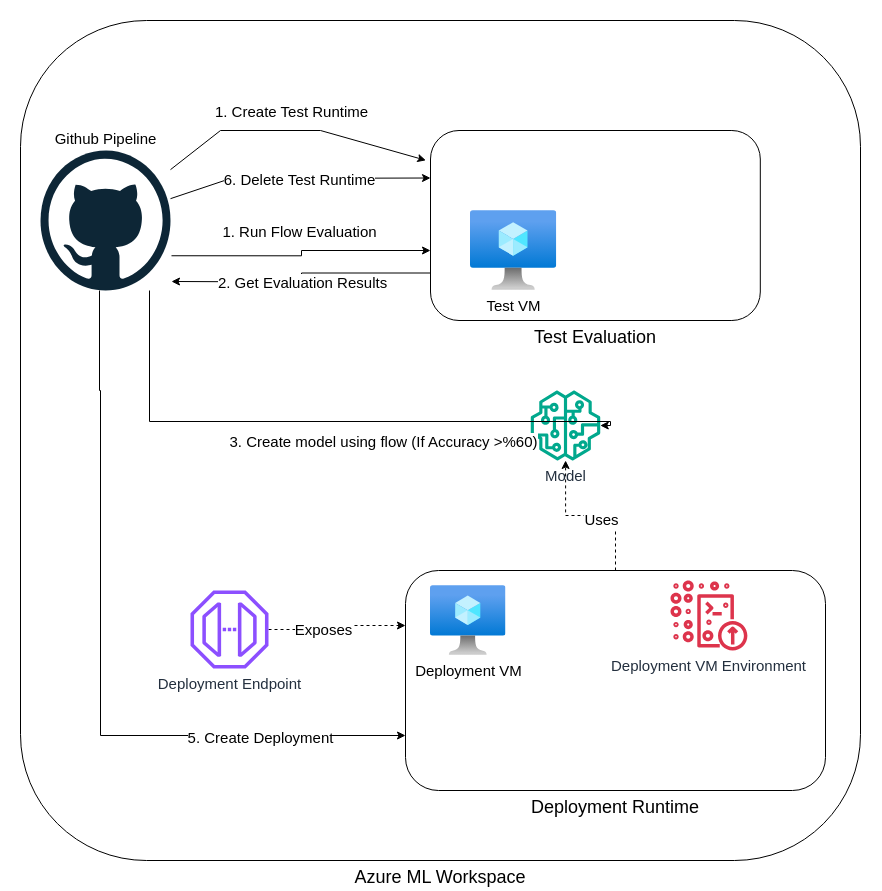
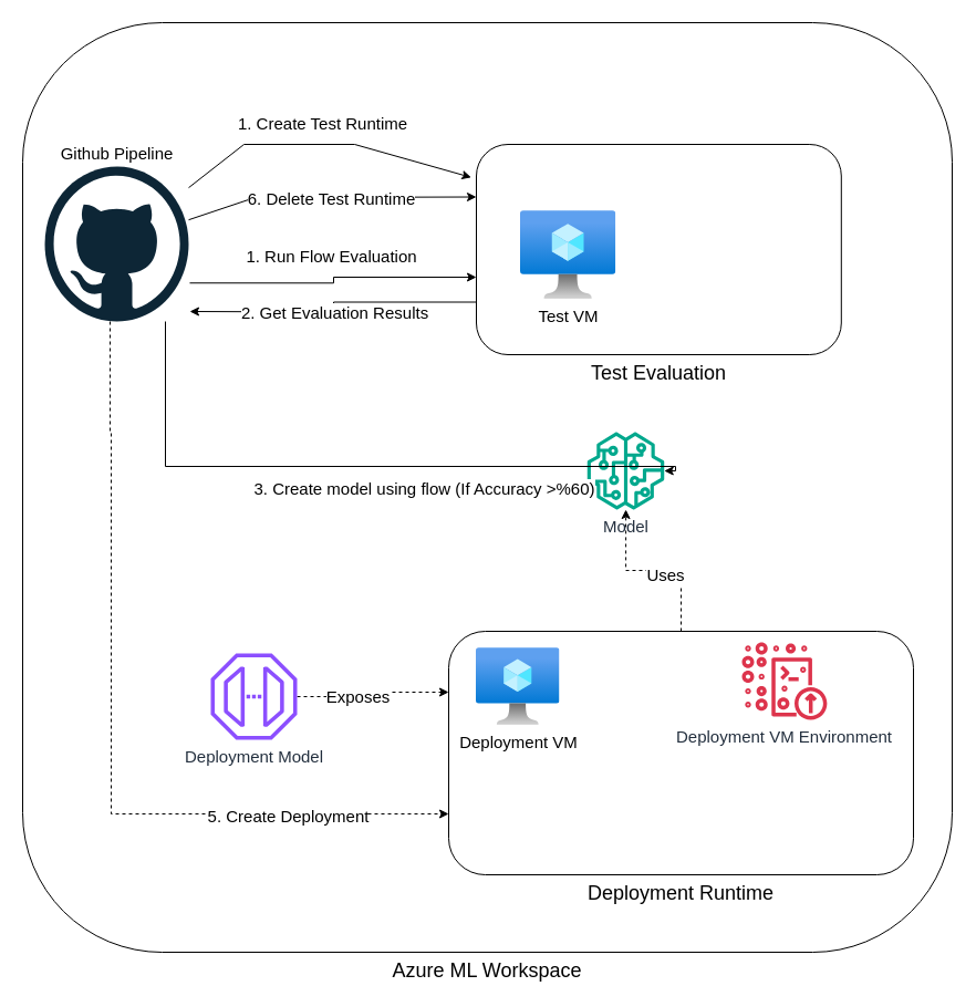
  <mxCell id="0" />
  <mxCell id="1" parent="0" />
  <mxCell id="2" value="&lt;font style=&quot;font-size: 18px;&quot;&gt;Azure ML Workspace&lt;/font&gt;" style="rounded=1;whiteSpace=wrap;html=1;fillStyle=hatch;verticalAlign=top;labelPosition=center;verticalLabelPosition=bottom;align=center;fontSize=15;" vertex="1" parent="1"><mxGeometry x="20" width="840" height="840" as="geometry" y="20" /></mxCell>
  <mxCell id="3" style="edgeStyle=orthogonalEdgeStyle;rounded=0;orthogonalLoop=1;jettySize=auto;html=1;dashed=1;fontSize=15;" edge="1" parent="1" source="5" target="9"><mxGeometry relative="1" as="geometry" /></mxCell>
  <mxCell id="4" value="&lt;font style=&quot;font-size: 15px;&quot;&gt;Uses&lt;/font&gt;" style="edgeLabel;html=1;align=center;verticalAlign=middle;resizable=0;points=[];fontSize=15;" vertex="1" connectable="0" parent="3"><mxGeometry x="-0.127" y="3" relative="1" as="geometry"><mxPoint as="offset" /></mxGeometry></mxCell>
  <mxCell id="5" value="Deployment Runtime" style="rounded=1;whiteSpace=wrap;html=1;fillStyle=hatch;fontSize=18;verticalAlign=top;labelPosition=center;verticalLabelPosition=bottom;align=center;" vertex="1" parent="1"><mxGeometry x="405" y="570" width="420" height="220" as="geometry" /></mxCell>
  <mxCell id="6" style="edgeStyle=orthogonalEdgeStyle;rounded=0;orthogonalLoop=1;jettySize=auto;html=1;entryX=0;entryY=0.25;entryDx=0;entryDy=0;dashed=1;" edge="1" parent="1" source="8" target="5"><mxGeometry relative="1" as="geometry" /></mxCell>
  <mxCell id="7" value="Exposes" style="edgeLabel;html=1;align=center;verticalAlign=middle;resizable=0;points=[];fontSize=15;" vertex="1" connectable="0" parent="6"><mxGeometry x="-0.233" y="1" relative="1" as="geometry"><mxPoint as="offset" /></mxGeometry></mxCell>
- <mxCell id="8" value="Deployment Endpoint" style="sketch=0;outlineConnect=0;fontColor=#232F3E;gradientColor=none;fillColor=#8C4FFF;strokeColor=none;dashed=0;verticalLabelPosition=bottom;verticalAlign=top;align=center;html=1;fontSize=15;fontStyle=0;aspect=fixed;pointerEvents=1;shape=mxgraph.aws4.endpoint;" vertex="1" parent="1"><mxGeometry x="190" y="590" width="78" height="78" as="geometry" /></mxCell>
+ <mxCell id="8" value="Deployment Model" style="sketch=0;outlineConnect=0;fontColor=#232F3E;gradientColor=none;fillColor=#8C4FFF;strokeColor=none;dashed=0;verticalLabelPosition=bottom;verticalAlign=top;align=center;html=1;fontSize=15;fontStyle=0;aspect=fixed;pointerEvents=1;shape=mxgraph.aws4.endpoint;" vertex="1" parent="1"><mxGeometry x="190" y="590" width="78" height="78" as="geometry" /></mxCell>
  <mxCell id="9" value="Model&lt;br&gt;" style="sketch=0;outlineConnect=0;fontColor=#232F3E;gradientColor=none;fillColor=#01A88D;strokeColor=none;dashed=0;verticalLabelPosition=bottom;verticalAlign=top;align=center;html=1;fontSize=15;fontStyle=0;aspect=fixed;pointerEvents=1;shape=mxgraph.aws4.sagemaker_model;" vertex="1" parent="1"><mxGeometry x="530" y="390" width="70" height="70" as="geometry" /></mxCell>
  <mxCell id="10" style="edgeStyle=orthogonalEdgeStyle;rounded=0;orthogonalLoop=1;jettySize=auto;html=1;fontSize=15;" edge="1" parent="1" source="22" target="9"><mxGeometry relative="1" as="geometry"><mxPoint x="149" y="300" as="sourcePoint" /><Array as="points"><mxPoint x="149" y="421" /><mxPoint x="610" y="421" /></Array></mxGeometry></mxCell>
  <mxCell id="11" value="3. Create model using flow (If Accuracy &amp;gt;%60)" style="edgeLabel;html=1;align=center;verticalAlign=middle;resizable=0;points=[];fontSize=15;" vertex="1" connectable="0" parent="10"><mxGeometry x="0.421" y="-3" relative="1" as="geometry"><mxPoint x="-67" y="16" as="offset" /></mxGeometry></mxCell>
- <mxCell id="12" style="edgeStyle=orthogonalEdgeStyle;rounded=0;orthogonalLoop=1;jettySize=auto;html=1;entryX=0;entryY=0.75;entryDx=0;entryDy=0;fontSize=15;" edge="1" parent="1" source="22" target="5"><mxGeometry relative="1" as="geometry"><mxPoint x="99" y="300" as="sourcePoint" /><Array as="points"><mxPoint x="99" y="390" /><mxPoint x="100" y="685" /></Array></mxGeometry></mxCell>
+ <mxCell id="12" style="edgeStyle=orthogonalEdgeStyle;rounded=0;orthogonalLoop=1;jettySize=auto;html=1;entryX=0;entryY=0.75;entryDx=0;entryDy=0;fontSize=15;dashed=1;" edge="1" parent="1" source="22" target="5"><mxGeometry relative="1" as="geometry"><mxPoint x="99" y="300" as="sourcePoint" /><Array as="points"><mxPoint x="99" y="390" /><mxPoint x="100" y="685" /></Array></mxGeometry></mxCell>
  <mxCell id="13" value="5. Create Deployment" style="edgeLabel;html=1;align=center;verticalAlign=middle;resizable=0;points=[];fontSize=15;" vertex="1" connectable="0" parent="12"><mxGeometry x="0.61" y="-1" relative="1" as="geometry"><mxPoint as="offset" /></mxGeometry></mxCell>
  <mxCell id="14" value="&lt;font style=&quot;font-size: 18px;&quot;&gt;Test Evaluation&lt;/font&gt;" style="rounded=1;whiteSpace=wrap;html=1;fillStyle=hatch;fontSize=15;verticalAlign=top;labelPosition=center;verticalLabelPosition=bottom;align=center;" vertex="1" parent="1"><mxGeometry x="430" y="130" width="329.8" height="190" as="geometry" /></mxCell>
- <mxCell id="15" value="Test VM" style="image;aspect=fixed;html=1;points=[];align=center;fontSize=15;image=img/lib/azure2/compute/Virtual_Machine.svg;" vertex="1" parent="1"><mxGeometry x="470" y="210" width="86.25" height="80" as="geometry" /></mxCell>
+ <mxCell id="15" value="Test VM" style="image;aspect=fixed;html=1;points=[];align=center;fontSize=15;image=img/lib/azure2/compute/Virtual_Machine.svg;" vertex="1" parent="1"><mxGeometry x="470" y="190" width="86.25" height="80" as="geometry" /></mxCell>
  <mxCell id="16" style="edgeStyle=orthogonalEdgeStyle;rounded=0;orthogonalLoop=1;jettySize=auto;html=1;exitX=0;exitY=0.5;exitDx=0;exitDy=0;entryX=0;entryY=0.5;entryDx=0;entryDy=0;fontSize=15;" edge="1" parent="1" source="14" target="14"><mxGeometry relative="1" as="geometry" /></mxCell>
  <mxCell id="17" value="Deployment VM" style="image;aspect=fixed;html=1;points=[];align=center;fontSize=15;image=img/lib/azure2/compute/Virtual_Machine.svg;" vertex="1" parent="1"><mxGeometry x="430" y="585" width="75.47" height="70" as="geometry" /></mxCell>
  <mxCell id="18" style="edgeStyle=orthogonalEdgeStyle;rounded=0;orthogonalLoop=1;jettySize=auto;html=1;fontSize=15;entryX=-0.003;entryY=0.446;entryDx=0;entryDy=0;entryPerimeter=0;" edge="1" parent="1"><mxGeometry relative="1" as="geometry"><mxPoint x="170.99" y="255.26" as="sourcePoint" /><mxPoint x="430.001" y="250" as="targetPoint" /><Array as="points"><mxPoint x="300.99" y="255.26" /><mxPoint x="300.99" y="250.26" /></Array></mxGeometry></mxCell>
  <mxCell id="19" value="1. Run Flow Evaluation" style="edgeLabel;html=1;align=center;verticalAlign=middle;resizable=0;points=[];fontSize=15;" vertex="1" connectable="0" parent="18"><mxGeometry x="-0.029" y="2" relative="1" as="geometry"><mxPoint y="-23" as="offset" /></mxGeometry></mxCell>
  <mxCell id="20" style="edgeStyle=orthogonalEdgeStyle;rounded=0;orthogonalLoop=1;jettySize=auto;html=1;exitX=0;exitY=0.75;exitDx=0;exitDy=0;fontSize=15;" edge="1" parent="1" source="14"><mxGeometry relative="1" as="geometry"><mxPoint x="171" y="281" as="targetPoint" /></mxGeometry></mxCell>
  <mxCell id="21" value="2. Get Evaluation Results" style="edgeLabel;html=1;align=center;verticalAlign=middle;resizable=0;points=[];fontSize=15;" vertex="1" connectable="0" parent="20"><mxGeometry x="0.032" relative="1" as="geometry"><mxPoint as="offset" /></mxGeometry></mxCell>
  <mxCell id="22" value="&lt;font style=&quot;font-size: 15px;&quot;&gt;Github Pipeline&lt;/font&gt;" style="dashed=0;outlineConnect=0;html=1;align=center;labelPosition=center;verticalLabelPosition=top;verticalAlign=bottom;shape=mxgraph.weblogos.github" vertex="1" parent="1"><mxGeometry x="40" y="150" width="130" height="140" as="geometry" /></mxCell>
  <mxCell id="23" value="Deployment VM Environment" style="sketch=0;outlineConnect=0;fontColor=#232F3E;gradientColor=none;fillColor=#DD344C;strokeColor=none;dashed=0;verticalLabelPosition=bottom;verticalAlign=top;align=center;html=1;fontSize=15;fontStyle=0;aspect=fixed;pointerEvents=1;shape=mxgraph.aws4.development_environment;" vertex="1" parent="1"><mxGeometry x="670" y="580" width="76.9" height="70" as="geometry" /></mxCell>
  <mxCell id="24" value="" style="endArrow=classic;html=1;rounded=0;entryX=-0.014;entryY=0.157;entryDx=0;entryDy=0;entryPerimeter=0;" edge="1" parent="1" source="22" target="14"><mxGeometry width="50" height="50" relative="1" as="geometry"><mxPoint x="410" y="330" as="sourcePoint" /><mxPoint x="460" y="280" as="targetPoint" /><Array as="points"><mxPoint x="220" y="130" /><mxPoint x="320" y="130" /></Array></mxGeometry></mxCell>
  <mxCell id="25" value="1. Create Test Runtime" style="edgeLabel;html=1;align=center;verticalAlign=middle;resizable=0;points=[];fontSize=15;" vertex="1" connectable="0" parent="24"><mxGeometry x="0.044" y="1" relative="1" as="geometry"><mxPoint x="-9" y="-19" as="offset" /></mxGeometry></mxCell>
  <mxCell id="26" value="" style="endArrow=classic;html=1;rounded=0;entryX=0;entryY=0.25;entryDx=0;entryDy=0;" edge="1" parent="1" source="22" target="14"><mxGeometry width="50" height="50" relative="1" as="geometry"><mxPoint x="410" y="430" as="sourcePoint" /><mxPoint x="460" y="380" as="targetPoint" /><Array as="points"><mxPoint x="230" y="178" /></Array></mxGeometry></mxCell>
  <mxCell id="27" value="6. Delete Test Runtime" style="edgeLabel;html=1;align=center;verticalAlign=middle;resizable=0;points=[];fontSize=15;" vertex="1" connectable="0" parent="26"><mxGeometry x="0.003" y="-1" relative="1" as="geometry"><mxPoint as="offset" /></mxGeometry></mxCell>
